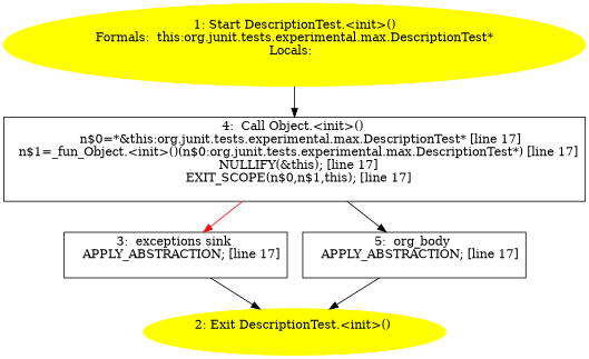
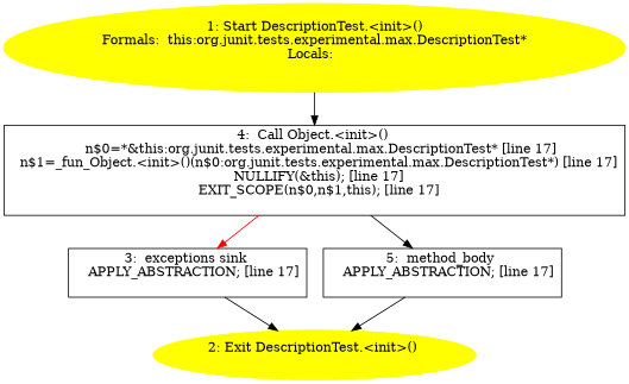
  digraph {
    node [shape=box]
    n1 [color=yellow label="1: Start DescriptionTest.<init>()\nFormals:  this:org.junit.tests.experimental.max.DescriptionTest*\nLocals:  \n  " style=filled shape=""]
    n2 [label="4:  Call Object.<init>() \n   n$0=*&this:org.junit.tests.experimental.max.DescriptionTest* [line 17]\n  n$1=_fun_Object.<init>()(n$0:org.junit.tests.experimental.max.DescriptionTest*) [line 17]\n  NULLIFY(&this); [line 17]\n  EXIT_SCOPE(n$0,n$1,this); [line 17]\n "]
    n3 [label="3:  exceptions sink \n   APPLY_ABSTRACTION; [line 17]\n "]
-   n4 [label="5:  org_body \n   APPLY_ABSTRACTION; [line 17]\n "]
+   n4 [label="5:  method_body \n   APPLY_ABSTRACTION; [line 17]\n "]
    n5 [color=yellow label="2: Exit DescriptionTest.<init>() \n  " style=filled shape=""]
    n1 -> n2
    n2 -> n3 [color=red]
    n2 -> n4
    n3 -> n5
    n4 -> n5
  }
